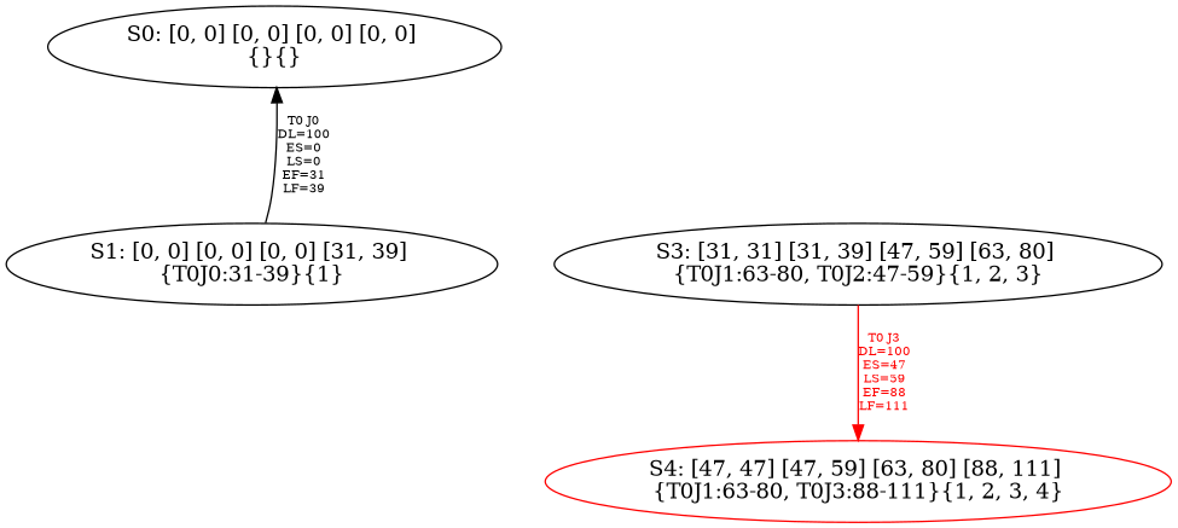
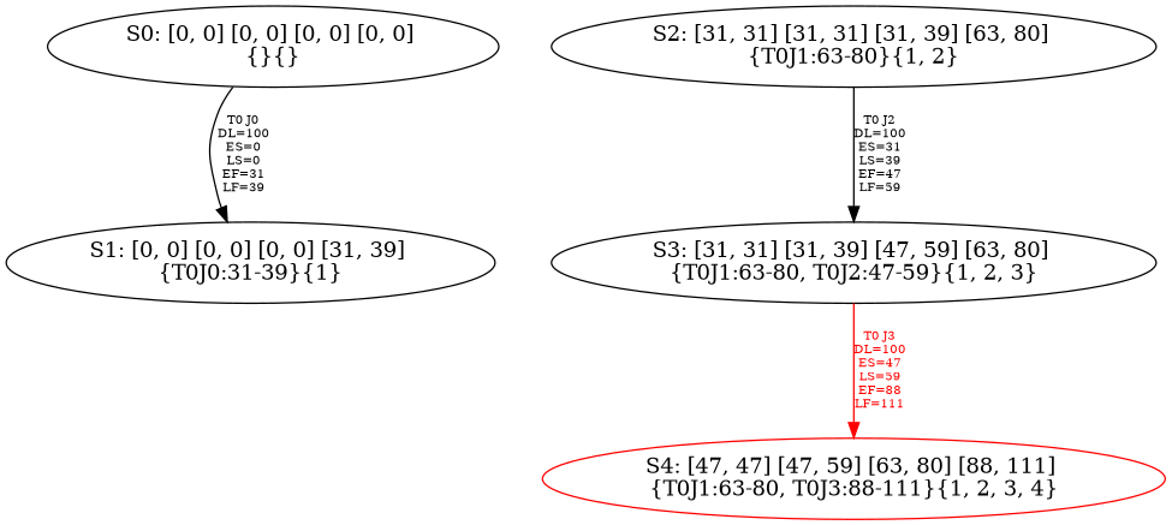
  digraph {
    edge [fontsize=8]
    n1 [label="S0: [0, 0] [0, 0] [0, 0] [0, 0] \n{}{}"]
    n2 [label="S1: [0, 0] [0, 0] [0, 0] [31, 39] \n{T0J0:31-39}{1}"]
+   n3 [label="S2: [31, 31] [31, 31] [31, 39] [63, 80] \n{T0J1:63-80}{1, 2}"]
    n4 [label="S3: [31, 31] [31, 39] [47, 59] [63, 80] \n{T0J1:63-80, T0J2:47-59}{1, 2, 3}"]
    n5 [color=Red label="S4: [47, 47] [47, 59] [63, 80] [88, 111] \n{T0J1:63-80, T0J3:88-111}{1, 2, 3, 4}"]
-   n2 -> n1 [label="T0 J0\nDL=100\nES=0\nLS=0\nEF=31\nLF=39"]
+   n1 -> n2 [label="T0 J0\nDL=100\nES=0\nLS=0\nEF=31\nLF=39"]
+   n3 -> n4 [label="T0 J2\nDL=100\nES=31\nLS=39\nEF=47\nLF=59"]
    n4 -> n5 [color=Red fontcolor=Red label="T0 J3\nDL=100\nES=47\nLS=59\nEF=88\nLF=111"]
  }
